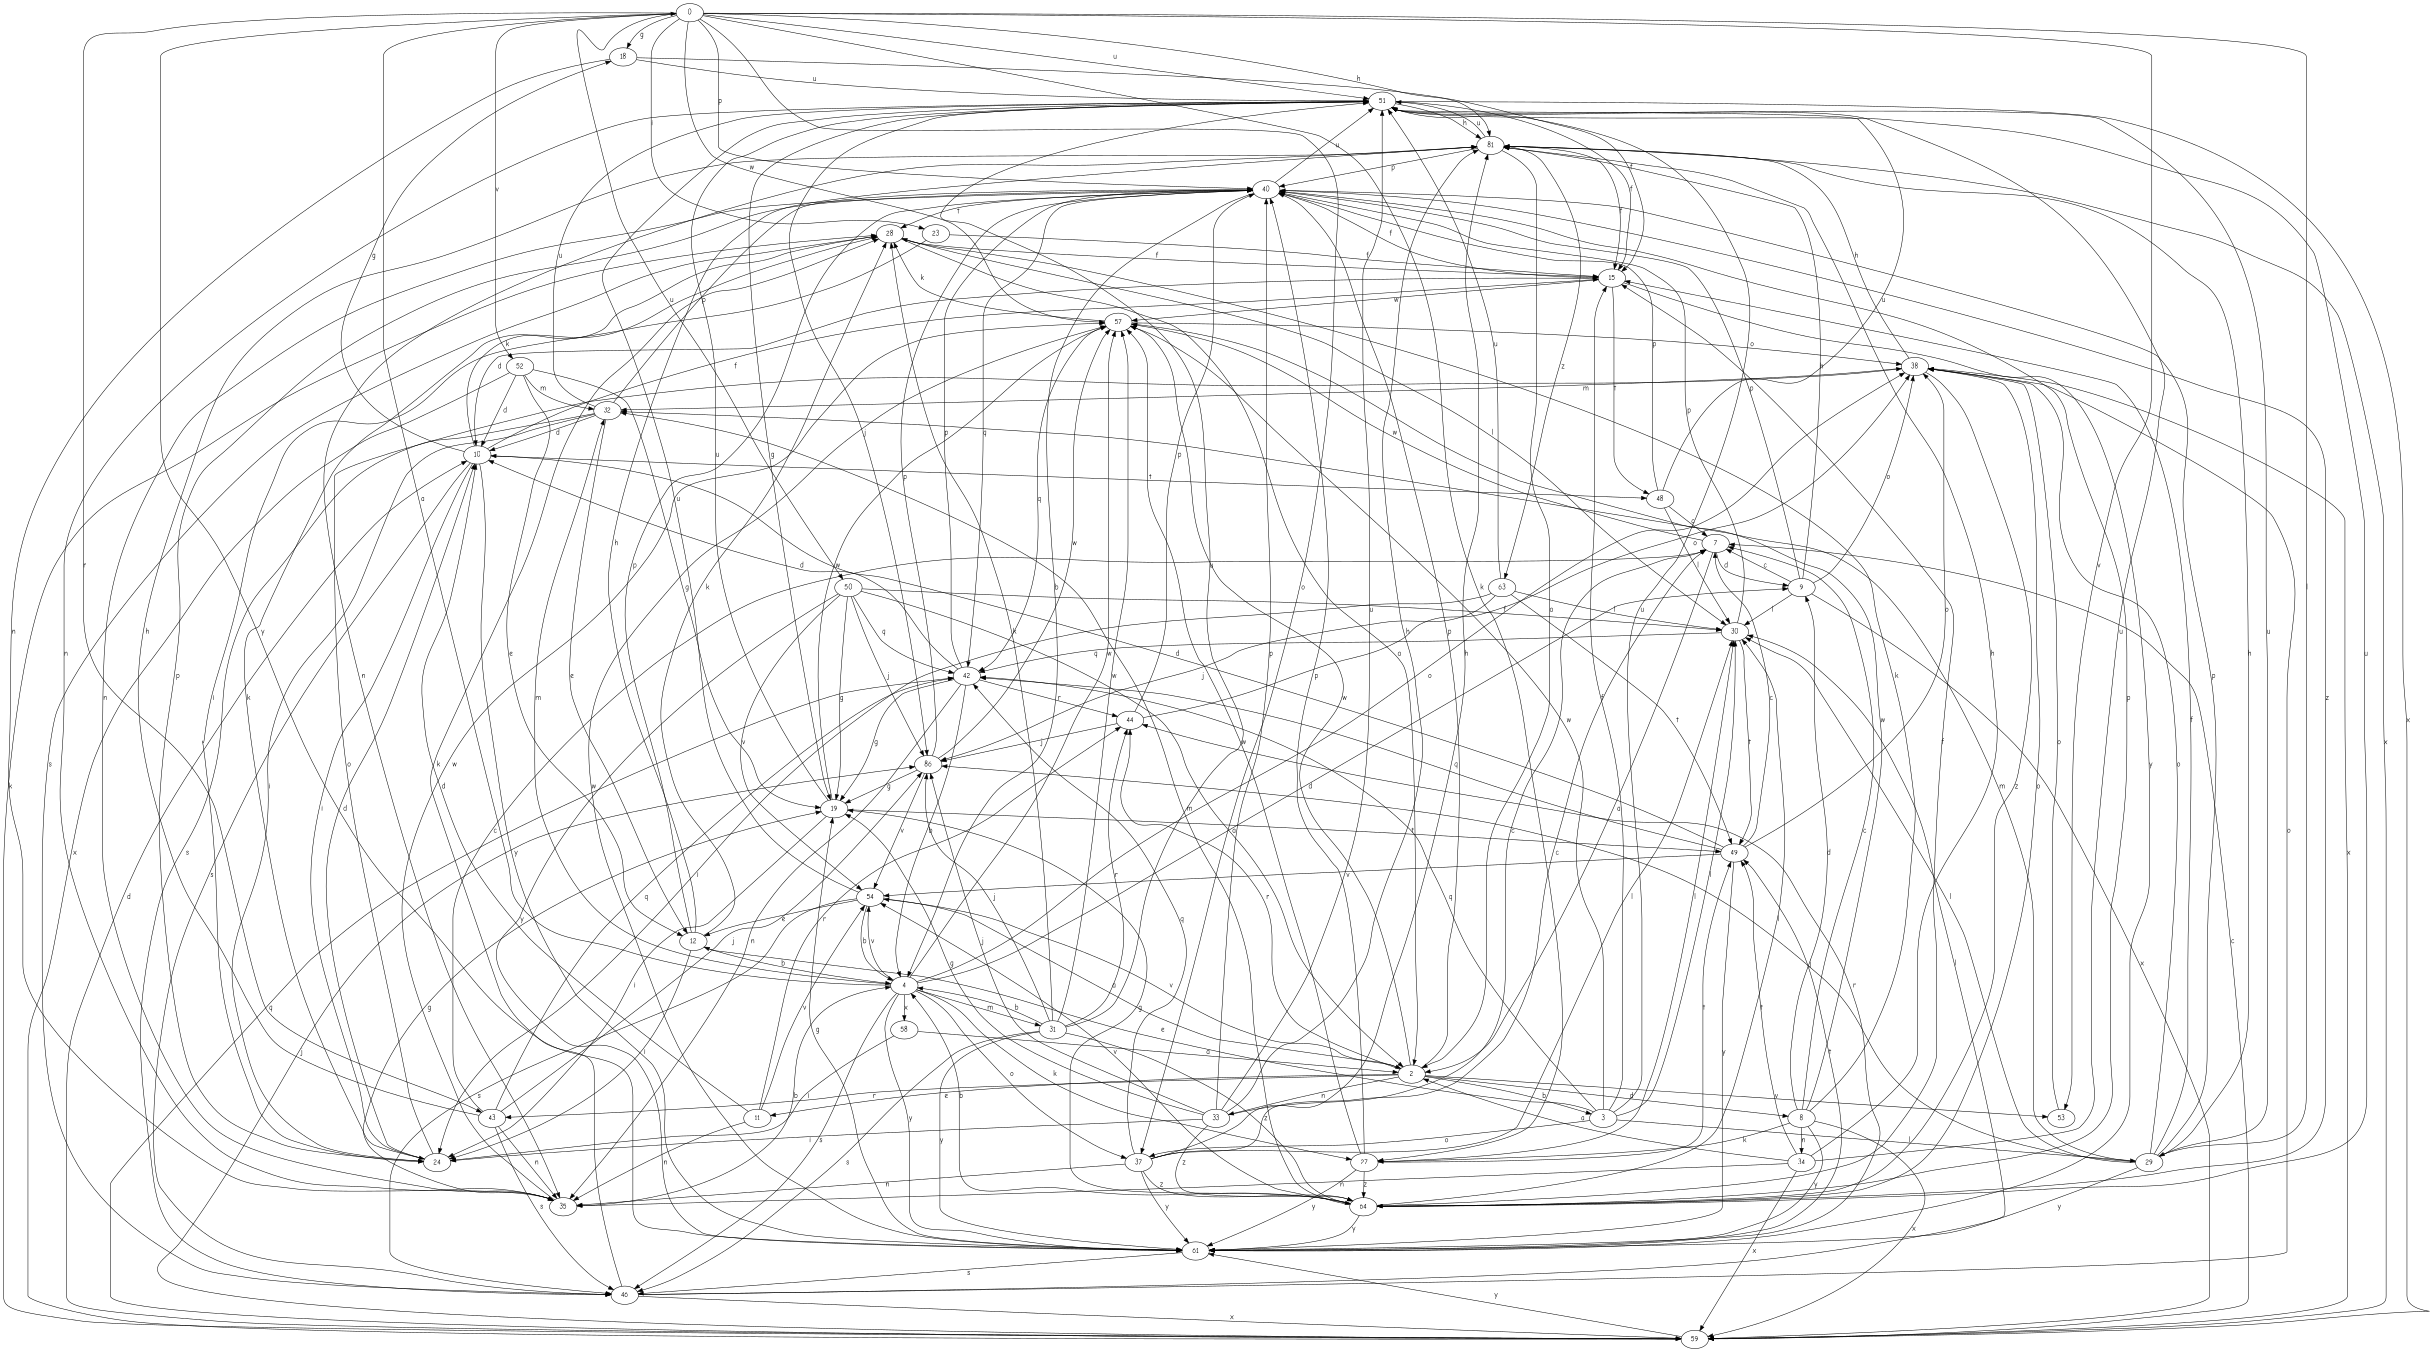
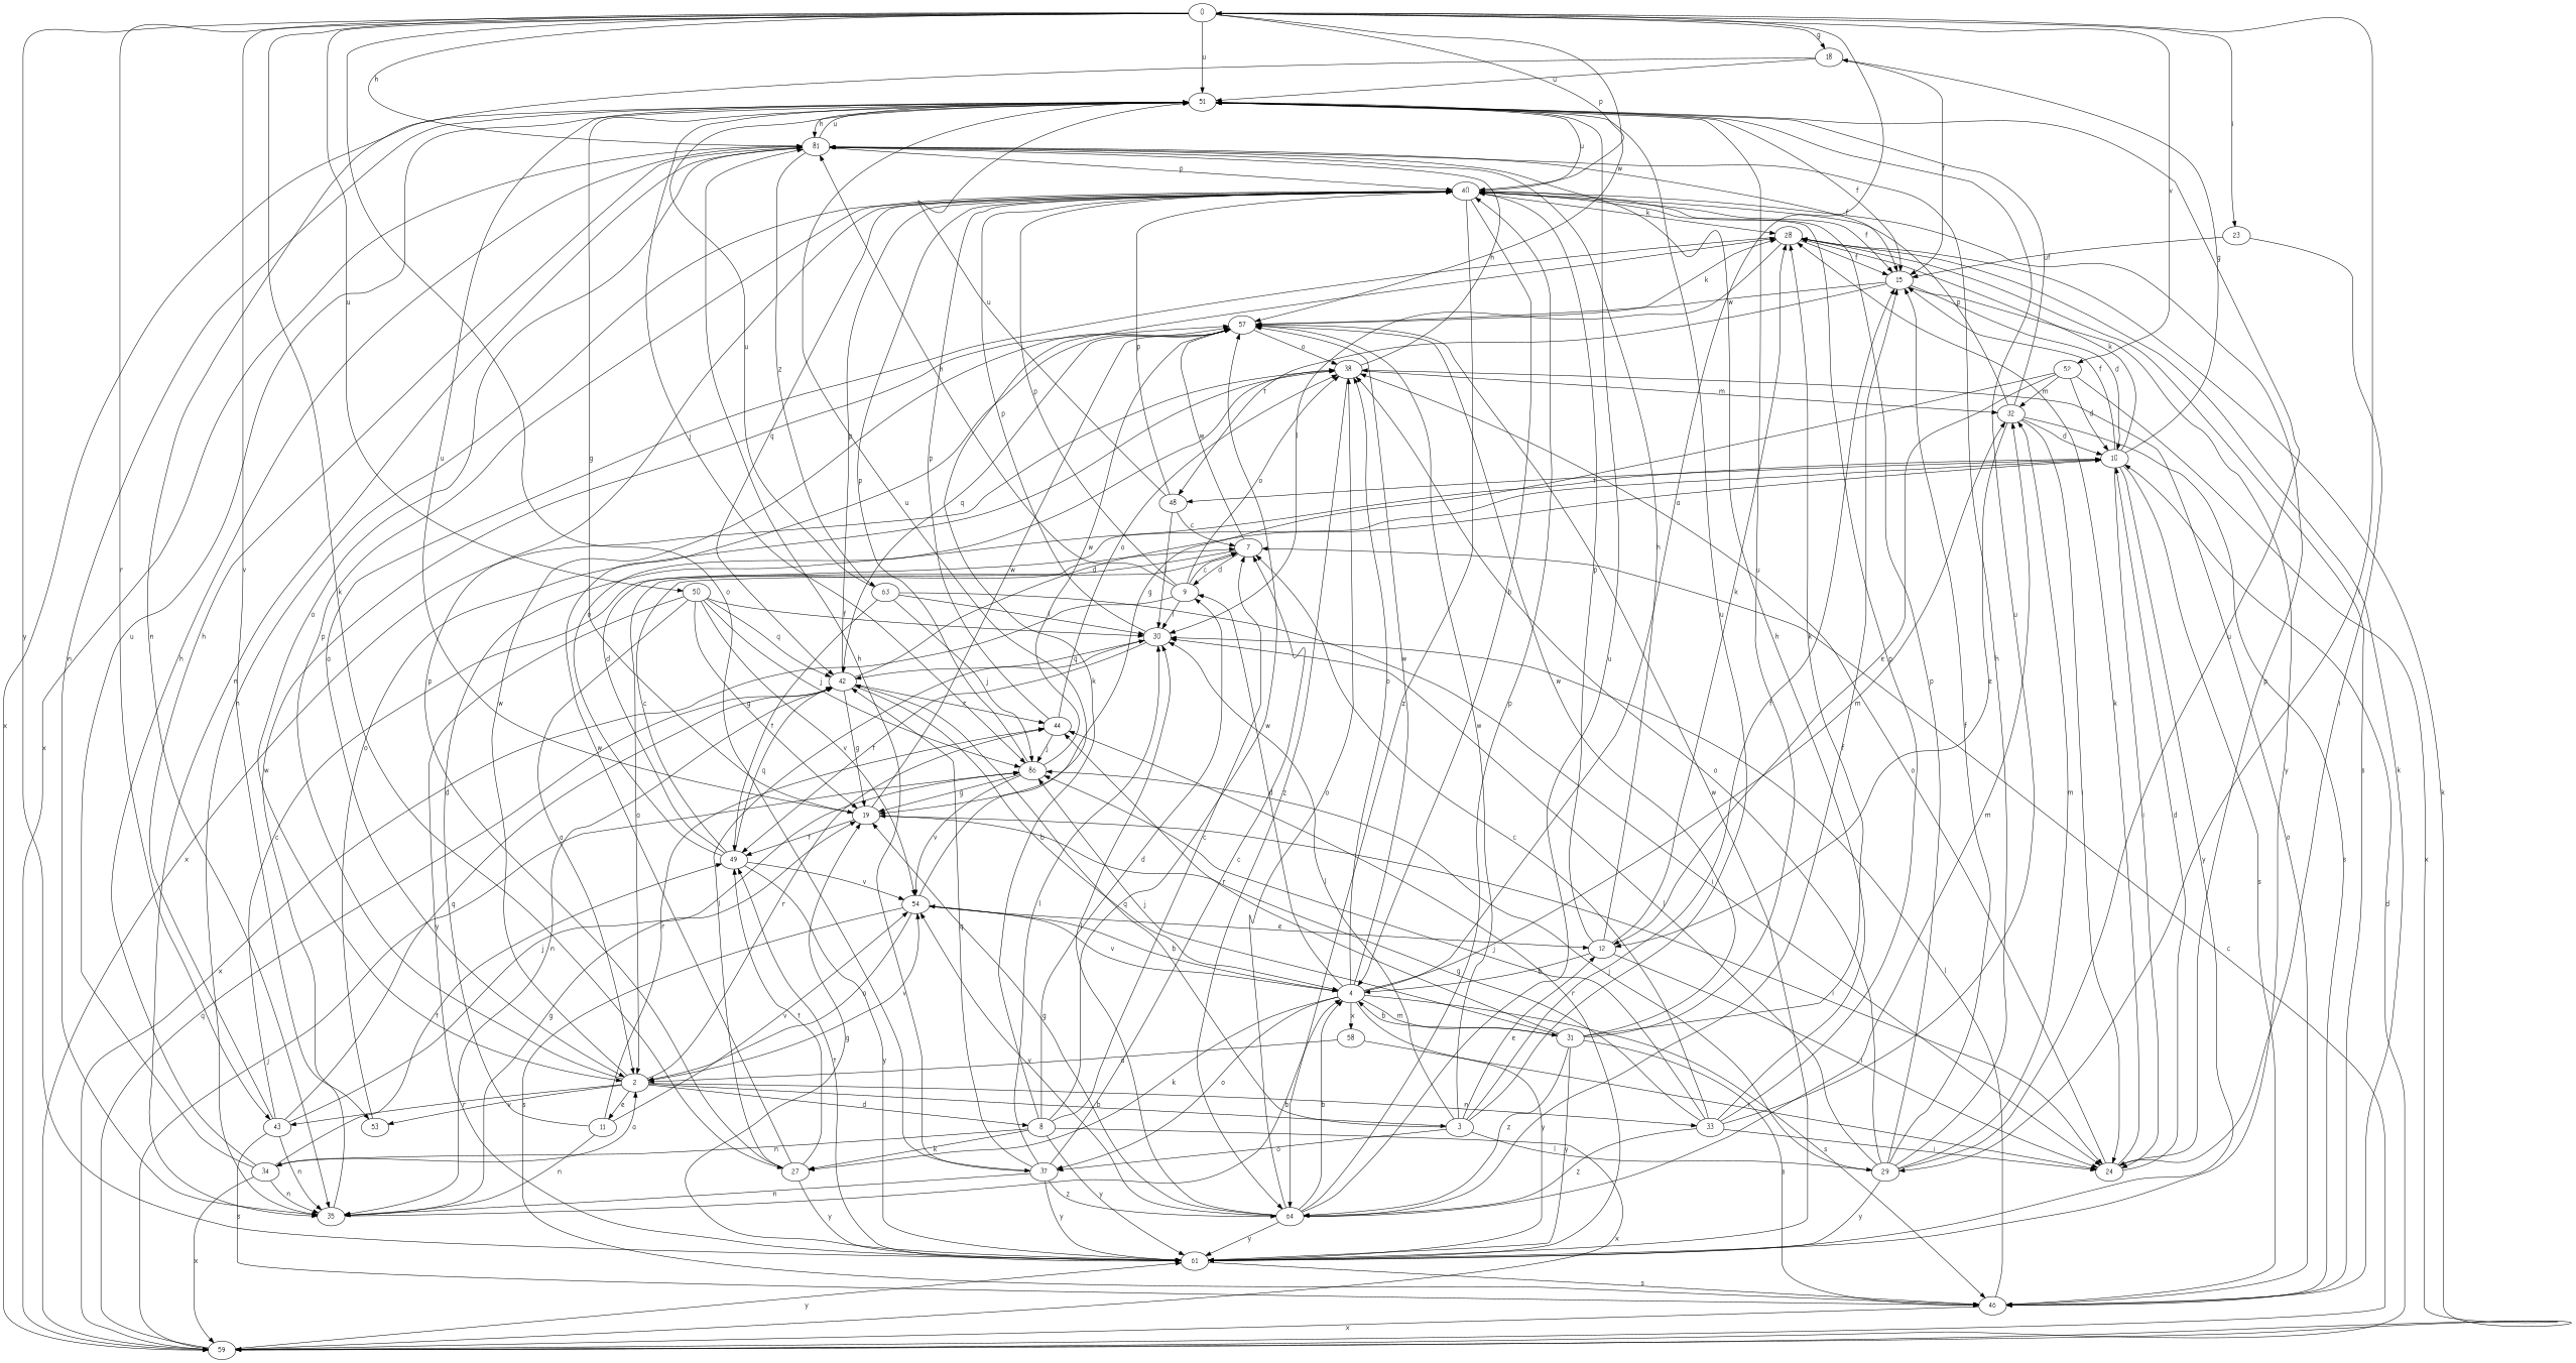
  strict digraph {
    fontname="Comic Neue"
    node [fontname="Comic Neue"]
    edge [fontname="Comic Neue"]
    0
    18
    n3 [label=81]
    n4 [label=23]
    27
    29
    37
    40
    43
    50
    51
    52
    53
    57
    61
    15
    35
    2
    59
    63
    24
    30
    49
    64
    32
    38
    n27 [label=86]
    42
    7
    4
    28
    46
    54
    19
    12
    10
    44
    3
    8
    11
    33
    9
    34
    48
    31
    58
    0 -> 18 [label=g]
    0 -> n3 [label=h]
    0 -> n4 [label=i]
    0 -> 27 [label=k]
    0 -> 29 [label=l]
    0 -> 37 [label=o]
    0 -> 40 [label=p]
    0 -> 43 [label=r]
    0 -> 50 [label=u]
    0 -> 51 [label=u]
    0 -> 52 [label=v]
    0 -> 53 [label=v]
    0 -> 57 [label=w]
    0 -> 61 [label=y]
    18 -> 51 [label=u]
    18 -> 15 [label=f]
    18 -> 35 [label=n]
    n3 -> 40 [label=p]
    n3 -> 51 [label=u]
    n3 -> 15 [label=f]
    n3 -> 35 [label=n]
    n3 -> 2 [label=a]
    n3 -> 59 [label=x]
    n3 -> 63 [label=z]
    n4 -> 15 [label=f]
    n4 -> 24 [label=i]
    27 -> 40 [label=p]
    27 -> 57 [label=w]
    27 -> 61 [label=y]
    27 -> 30 [label=l]
    27 -> 49 [label=t]
-   27 -> 64 [label=z]
    29 -> n3 [label=h]
    29 -> 40 [label=p]
    29 -> 51 [label=u]
    29 -> 61 [label=y]
    29 -> 15 [label=f]
    29 -> 30 [label=l]
    29 -> 32 [label=m]
    29 -> 38 [label=o]
    29 -> n27 [label=j]
    37 -> n3 [label=h]
    37 -> 61 [label=y]
    37 -> 35 [label=n]
    37 -> 30 [label=l]
    37 -> 64 [label=z]
    37 -> 42 [label=q]
    37 -> 7 [label=c]
    40 -> 51 [label=u]
    40 -> 15 [label=f]
    40 -> 35 [label=n]
    40 -> 64 [label=z]
    40 -> 42 [label=q]
    40 -> 4 [label=b]
-   40 -> 28 [label=t]
+   40 -> 28 [label=k]
    43 -> n3 [label=h]
    43 -> 35 [label=n]
    43 -> n27 [label=j]
    43 -> 42 [label=q]
    43 -> 7 [label=c]
    43 -> 46 [label=s]
    50 -> 61 [label=y]
    50 -> 2 [label=a]
    50 -> 30 [label=f]
    50 -> n27 [label=j]
    50 -> 42 [label=q]
    50 -> 54 [label=v]
    50 -> 19 [label=g]
    51 -> n3 [label=h]
    51 -> 15 [label=f]
    51 -> 35 [label=n]
    51 -> 59 [label=x]
    51 -> n27 [label=j]
    51 -> 19 [label=g]
    52 -> 59 [label=x]
    52 -> 32 [label=m]
    52 -> 19 [label=g]
    52 -> 12 [label=e]
    52 -> 10 [label=d]
    53 -> 38 [label=o]
    57 -> 38 [label=o]
    57 -> 42 [label=q]
    57 -> 28 [label=k]
    61 -> 57 [label=w]
    61 -> 49 [label=t]
    61 -> 46 [label=s]
    61 -> 19 [label=g]
    61 -> 44 [label=r]
    15 -> 57 [label=w]
    15 -> 61 [label=y]
    15 -> 10 [label=d]
    15 -> 48 [label=t]
    35 -> 57 [label=w]
    35 -> 4 [label=b]
    35 -> 19 [label=g]
    2 -> 40 [label=p]
    2 -> 43 [label=r]
    2 -> 53 [label=v]
    2 -> 57 [label=w]
    2 -> 54 [label=v]
    2 -> 44 [label=r]
    2 -> 3 [label=b]
    2 -> 8 [label=d]
    2 -> 11 [label=e]
    2 -> 33 [label=n]
    59 -> 61 [label=y]
    59 -> n27 [label=j]
    59 -> 42 [label=q]
    59 -> 7 [label=c]
    59 -> 28 [label=k]
    59 -> 10 [label=d]
    63 -> 51 [label=u]
    63 -> 24 [label=i]
    63 -> 30 [label=l]
    63 -> 49 [label=t]
    63 -> n27 [label=j]
    24 -> 40 [label=p]
    24 -> 38 [label=o]
    24 -> 28 [label=k]
    24 -> 10 [label=d]
    30 -> 40 [label=p]
    30 -> 49 [label=t]
    30 -> 42 [label=q]
    49 -> 61 [label=y]
    49 -> 38 [label=o]
    49 -> 42 [label=q]
    49 -> 7 [label=c]
    49 -> 54 [label=v]
    49 -> 10 [label=d]
    64 -> 40 [label=p]
    64 -> 51 [label=u]
    64 -> 61 [label=y]
    64 -> 15 [label=f]
    64 -> 30 [label=l]
    64 -> 32 [label=m]
    64 -> 38 [label=o]
    64 -> 4 [label=b]
    64 -> 54 [label=v]
    64 -> 19 [label=g]
    32 -> 40 [label=p]
    32 -> 51 [label=u]
    32 -> 24 [label=i]
    32 -> 46 [label=s]
    32 -> 12 [label=e]
    32 -> 10 [label=d]
    38 -> n3 [label=h]
    38 -> 59 [label=x]
    38 -> 64 [label=z]
    38 -> 32 [label=m]
    n27 -> 40 [label=p]
    n27 -> 57 [label=w]
    n27 -> 54 [label=v]
    n27 -> 19 [label=g]
    42 -> 40 [label=p]
    42 -> 35 [label=n]
    42 -> 4 [label=b]
    42 -> 19 [label=g]
    42 -> 10 [label=d]
    42 -> 44 [label=r]
    7 -> 57 [label=w]
    7 -> 2 [label=a]
    7 -> 9 [label=d]
    4 -> 0 [label=a]
    4 -> 27 [label=k]
    4 -> 37 [label=o]
    4 -> 57 [label=w]
    4 -> 61 [label=y]
    4 -> 32 [label=m]
    4 -> 38 [label=o]
    4 -> 46 [label=s]
    4 -> 54 [label=v]
    4 -> 9 [label=d]
    4 -> 31 [label=m]
    4 -> 58 [label=x]
    28 -> 15 [label=f]
    28 -> 2 [label=a]
    28 -> 30 [label=l]
    28 -> 46 [label=s]
    46 -> 59 [label=x]
    46 -> 30 [label=l]
    46 -> 38 [label=o]
    46 -> 28 [label=k]
    54 -> 51 [label=u]
    54 -> 2 [label=a]
    54 -> 4 [label=b]
    54 -> 46 [label=s]
    54 -> 12 [label=e]
    19 -> 51 [label=u]
    19 -> 57 [label=w]
    19 -> 24 [label=i]
    19 -> 49 [label=t]
    12 -> n3 [label=h]
    12 -> 40 [label=p]
    12 -> 24 [label=i]
    12 -> 4 [label=b]
    12 -> 28 [label=k]
    10 -> 18 [label=g]
    10 -> 61 [label=y]
    10 -> 15 [label=f]
    10 -> 24 [label=i]
    10 -> 28 [label=k]
    10 -> 46 [label=s]
    10 -> 48 [label=t]
    44 -> 40 [label=p]
    44 -> 38 [label=o]
    44 -> n27 [label=j]
    3 -> 29 [label=l]
    3 -> 37 [label=o]
    3 -> 51 [label=u]
    3 -> 57 [label=w]
    3 -> 15 [label=f]
    3 -> 30 [label=l]
    3 -> 42 [label=q]
    3 -> 12 [label=e]
    8 -> 27 [label=k]
    8 -> 57 [label=w]
    8 -> 61 [label=y]
    8 -> 59 [label=x]
    8 -> 7 [label=c]
    8 -> 28 [label=k]
    8 -> 9 [label=d]
    8 -> 34 [label=n]
    11 -> 35 [label=n]
    11 -> 54 [label=v]
    11 -> 10 [label=d]
    11 -> 44 [label=r]
    33 -> n3 [label=h]
    33 -> 40 [label=p]
    33 -> 51 [label=u]
    33 -> 24 [label=i]
    33 -> 64 [label=z]
    33 -> n27 [label=j]
    33 -> 7 [label=c]
    33 -> 19 [label=g]
    9 -> n3 [label=h]
    9 -> 40 [label=p]
    9 -> 59 [label=x]
    9 -> 30 [label=l]
    9 -> 38 [label=o]
    9 -> 7 [label=c]
    34 -> n3 [label=h]
    34 -> 51 [label=u]
    34 -> 35 [label=n]
    34 -> 2 [label=a]
    34 -> 59 [label=x]
    34 -> 49 [label=t]
    48 -> 40 [label=p]
    48 -> 51 [label=u]
    48 -> 30 [label=l]
    48 -> 7 [label=c]
    31 -> 51 [label=u]
    31 -> 57 [label=w]
    31 -> 61 [label=y]
    31 -> 64 [label=z]
    31 -> n27 [label=j]
    31 -> 4 [label=b]
    31 -> 28 [label=k]
    31 -> 46 [label=s]
    31 -> 44 [label=r]
    58 -> 2 [label=a]
    58 -> 24 [label=i]
  }
